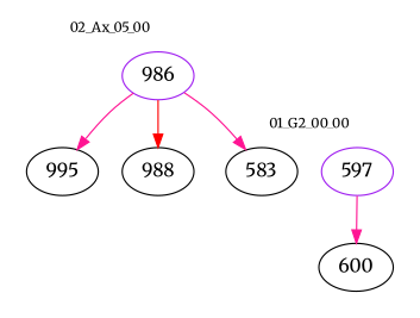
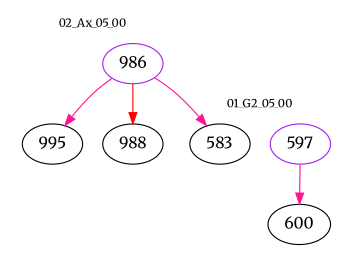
  digraph {
    fontname=Merriweather
    node [color=black fontname=Merriweather]
    edge [color=deeppink fontname=Merriweather]
    n1 [color=purple label=986]
    n2 [label=995]
    n3 [label=988]
    n4 [color=purple label=597]
    n5 [label=583]
    n6 [label=600]
    subgraph cluster_1 {
      color=white
      fontsize=10
      label="02_Ax_05_00"
      n1
      n2
      n3
    }
    subgraph cluster_2 {
      color=white
      fontsize=10
-     label="01_G2_00_00"
+     label="01_G2_05_00"
      n4
      n5
      n6
    }
    n1 -> n2
    n1 -> n3 [color=red]
    n1 -> n5
    n4 -> n6
  }
